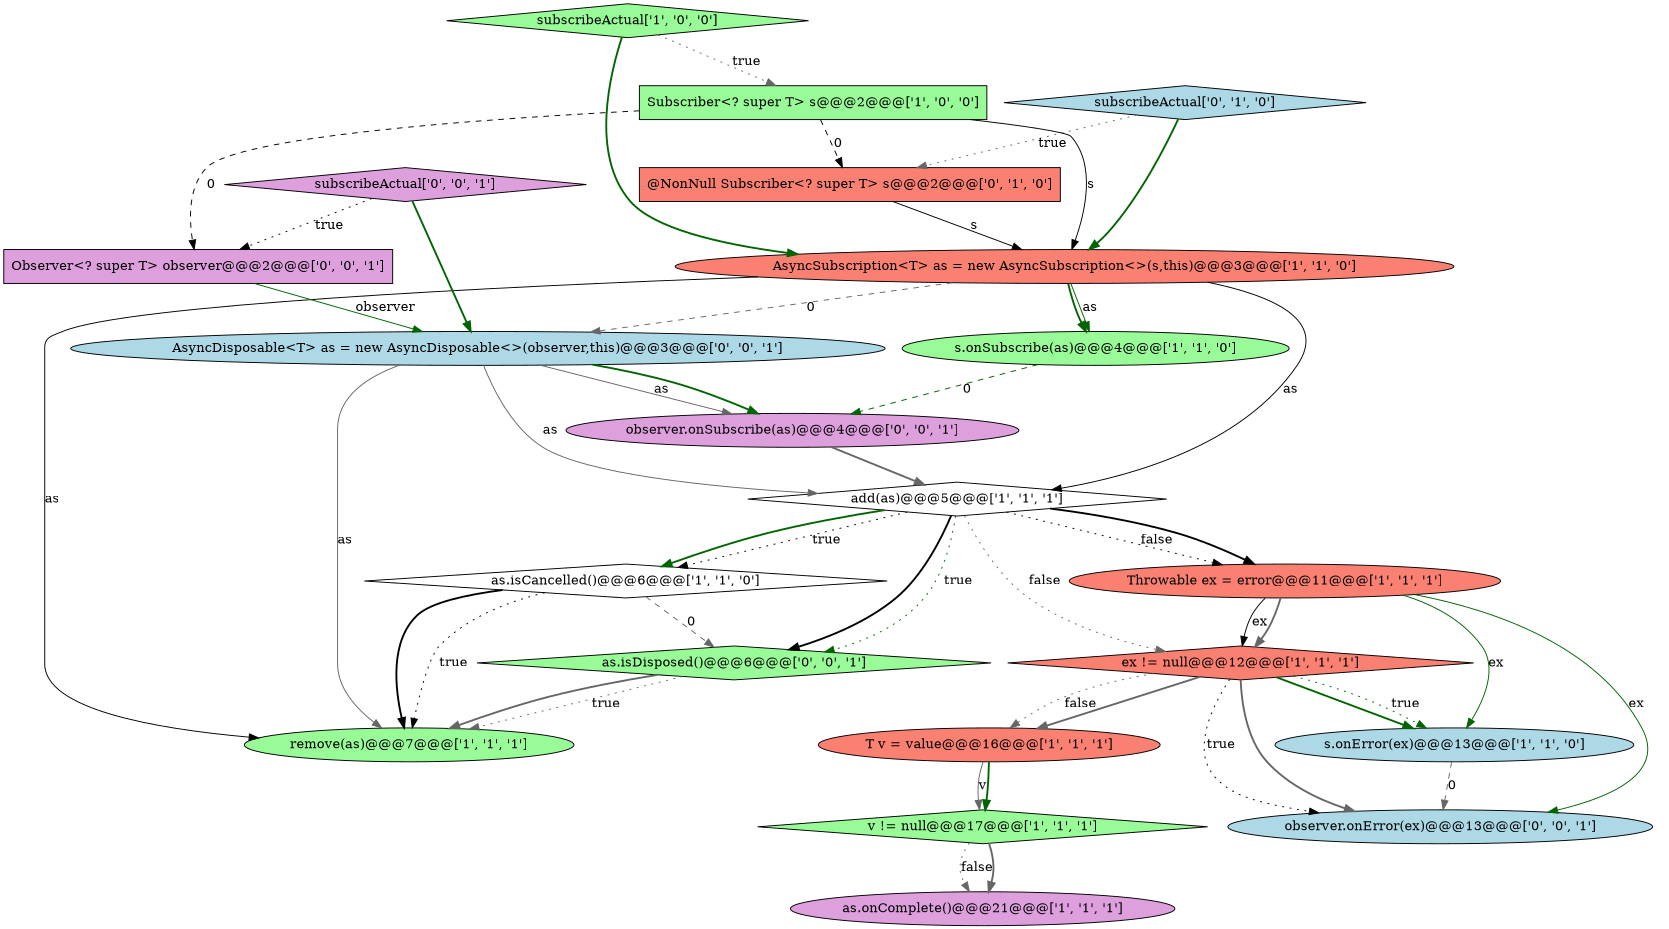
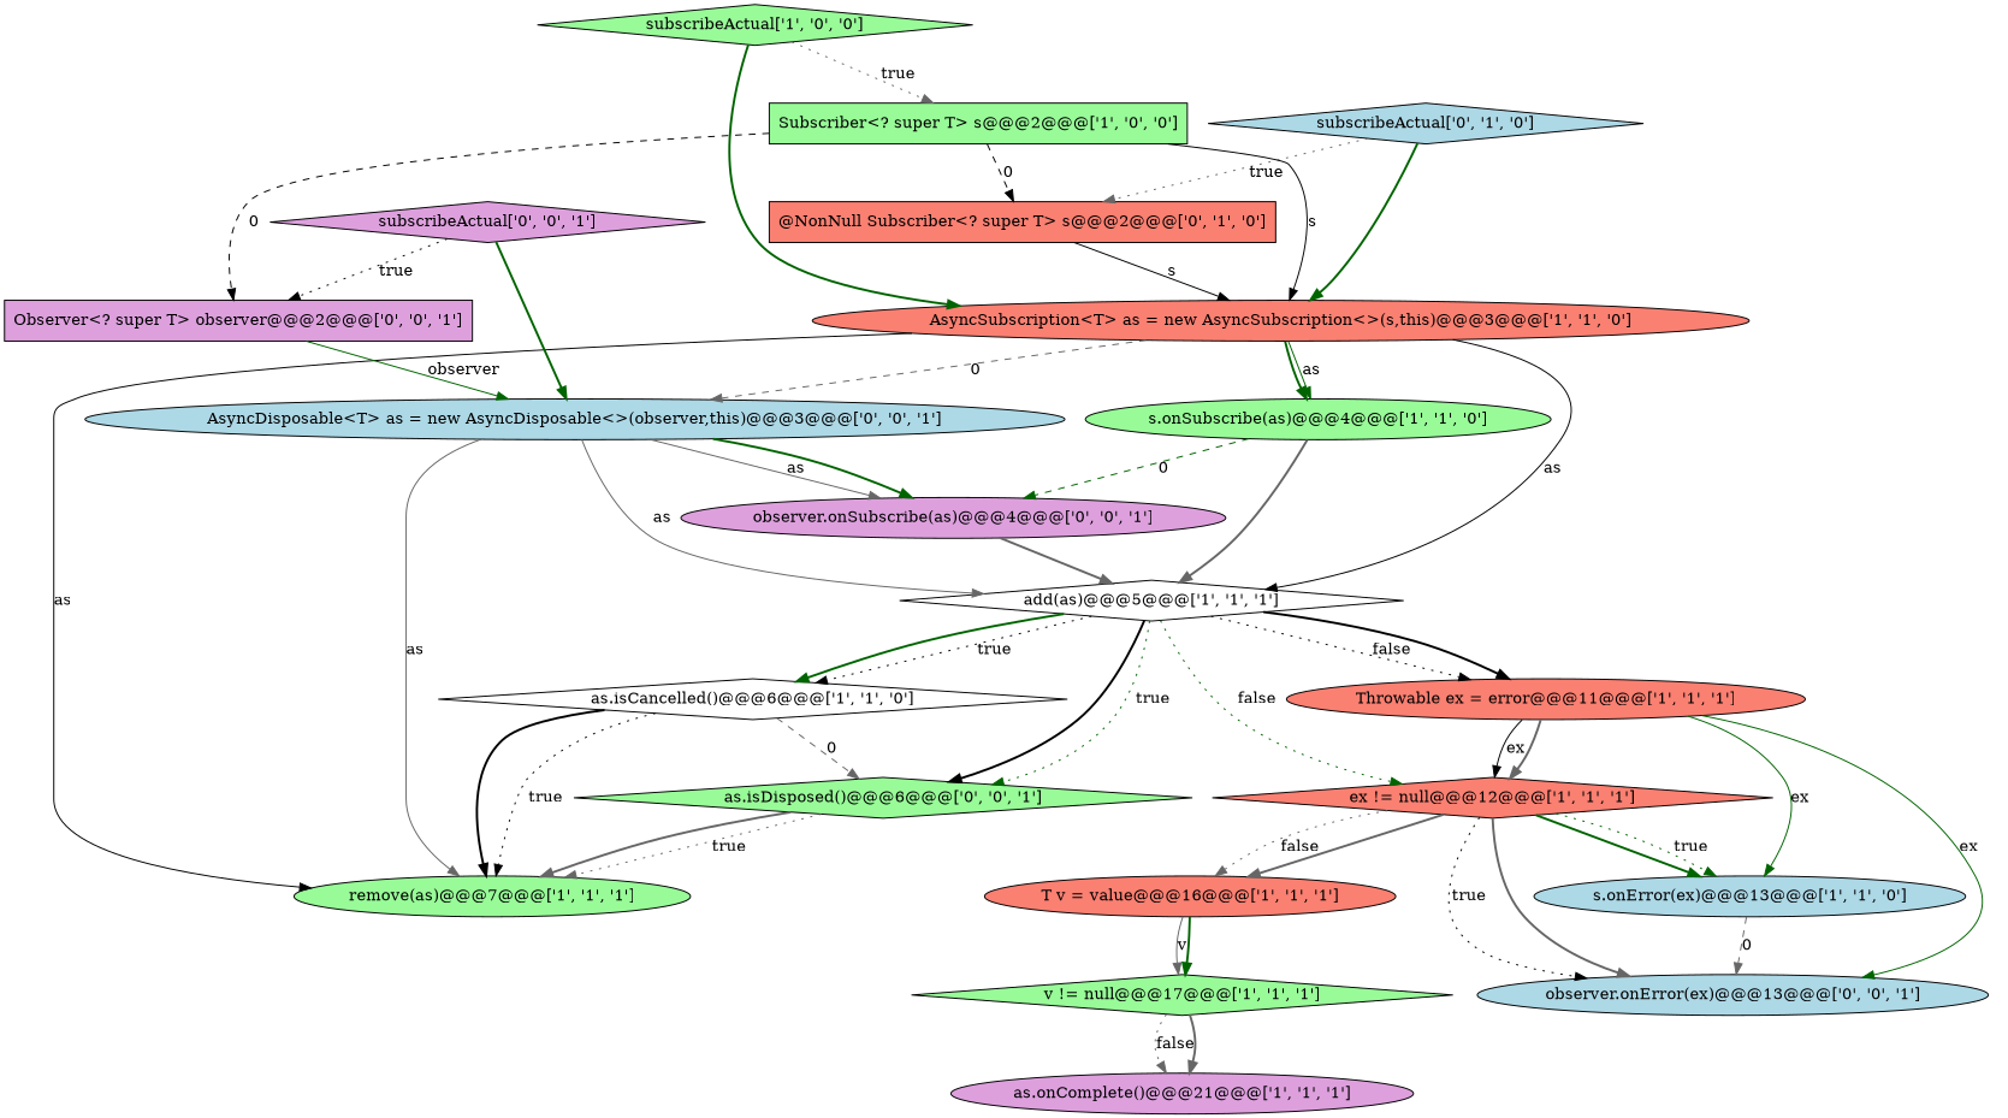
  digraph {
    node [fillcolor=palegreen shape=ellipse style=filled]
    edge [color=gray40 style=bold]
    n1 [fillcolor=salmon label="AsyncSubscription<T> as = new AsyncSubscription<>(s,this)@@@3@@@['1', '1', '0']"]
    n2 [fillcolor=white label="add(as)@@@5@@@['1', '1', '1']" shape=diamond]
    n3 [label="s.onSubscribe(as)@@@4@@@['1', '1', '0']"]
    n4 [label="remove(as)@@@7@@@['1', '1', '1']"]
    n5 [fillcolor=lightblue label="AsyncDisposable<T> as = new AsyncDisposable<>(observer,this)@@@3@@@['0', '0', '1']"]
    n6 [fillcolor=white label="as.isCancelled()@@@6@@@['1', '1', '0']" shape=diamond]
    n7 [label="as.isDisposed()@@@6@@@['0', '0', '1']" shape=diamond]
    n8 [fillcolor=salmon label="ex != null@@@12@@@['1', '1', '1']" shape=diamond]
    n9 [fillcolor=salmon label="Throwable ex = error@@@11@@@['1', '1', '1']"]
    n10 [fillcolor=plum label="observer.onSubscribe(as)@@@4@@@['0', '0', '1']"]
    n11 [fillcolor=lightblue label="s.onError(ex)@@@13@@@['1', '1', '0']"]
    n12 [fillcolor=salmon label="T v = value@@@16@@@['1', '1', '1']"]
    n13 [fillcolor=lightblue label="observer.onError(ex)@@@13@@@['0', '0', '1']"]
    n14 [fillcolor=plum label="as.onComplete()@@@21@@@['1', '1', '1']"]
    n15 [label="v != null@@@17@@@['1', '1', '1']" shape=diamond]
    n16 [fillcolor=salmon label="@NonNull Subscriber<? super T> s@@@2@@@['0', '1', '0']" shape=box]
    n17 [fillcolor=lightblue label="subscribeActual['0', '1', '0']" shape=diamond]
    n18 [label="subscribeActual['1', '0', '0']" shape=diamond]
    n19 [label="Subscriber<? super T> s@@@2@@@['1', '0', '0']" shape=box]
    n20 [fillcolor=plum label="Observer<? super T> observer@@@2@@@['0', '0', '1']" shape=box]
    n21 [fillcolor=plum label="subscribeActual['0', '0', '1']" shape=diamond]
    n1 -> n2 [color=black label=as style=solid]
    n1 -> n3 [color=darkgreen label=as style=solid]
    n1 -> n3 [color=darkgreen]
    n1 -> n4 [color=black label=as style=solid]
    n1 -> n5 [label=0 style=dashed]
    n2 -> n6 [color=black label=true style=dotted]
    n2 -> n6 [color=darkgreen]
    n2 -> n7 [color=black]
    n2 -> n7 [color=darkgreen label=true style=dotted]
-   n2 -> n8 [label=false style=dotted]
+   n2 -> n8 [color=darkgreen label=false style=dotted]
    n2 -> n9 [color=black label=false style=dotted]
    n2 -> n9 [color=black]
+   n3 -> n2
    n3 -> n10 [color=darkgreen label=0 style=dashed]
    n5 -> n2 [label=as style=solid]
    n5 -> n4 [label=as style=solid]
    n5 -> n10 [label=as style=solid]
    n5 -> n10 [color=darkgreen]
    n6 -> n4 [color=black]
    n6 -> n4 [color=black label=true style=dotted]
    n6 -> n7 [label=0 style=dashed]
    n7 -> n4 [label=true style=dotted]
    n7 -> n4
    n8 -> n11 [color=darkgreen]
    n8 -> n11 [color=darkgreen label=true style=dotted]
    n8 -> n12
    n8 -> n12 [label=false style=dotted]
    n8 -> n13 [color=black label=true style=dotted]
    n8 -> n13
    n9 -> n8 [color=black label=ex style=solid]
    n9 -> n8
    n9 -> n11 [color=darkgreen label=ex style=solid]
    n9 -> n13 [color=darkgreen label=ex style=solid]
    n10 -> n2
    n11 -> n13 [label=0 style=dashed]
    n12 -> n15 [label=v style=solid]
    n12 -> n15 [color=darkgreen]
    n15 -> n14 [label=false style=dotted]
    n15 -> n14
    n16 -> n1 [color=black label=s style=solid]
    n17 -> n1 [color=darkgreen]
    n17 -> n16 [label=true style=dotted]
    n18 -> n1 [color=darkgreen]
    n18 -> n19 [label=true style=dotted]
    n19 -> n1 [color=black label=s style=solid]
    n19 -> n16 [color=black label=0 style=dashed]
    n19 -> n20 [color=black label=0 style=dashed]
    n20 -> n5 [color=darkgreen label=observer style=solid]
    n21 -> n5 [color=darkgreen]
    n21 -> n20 [color=black label=true style=dotted]
  }
